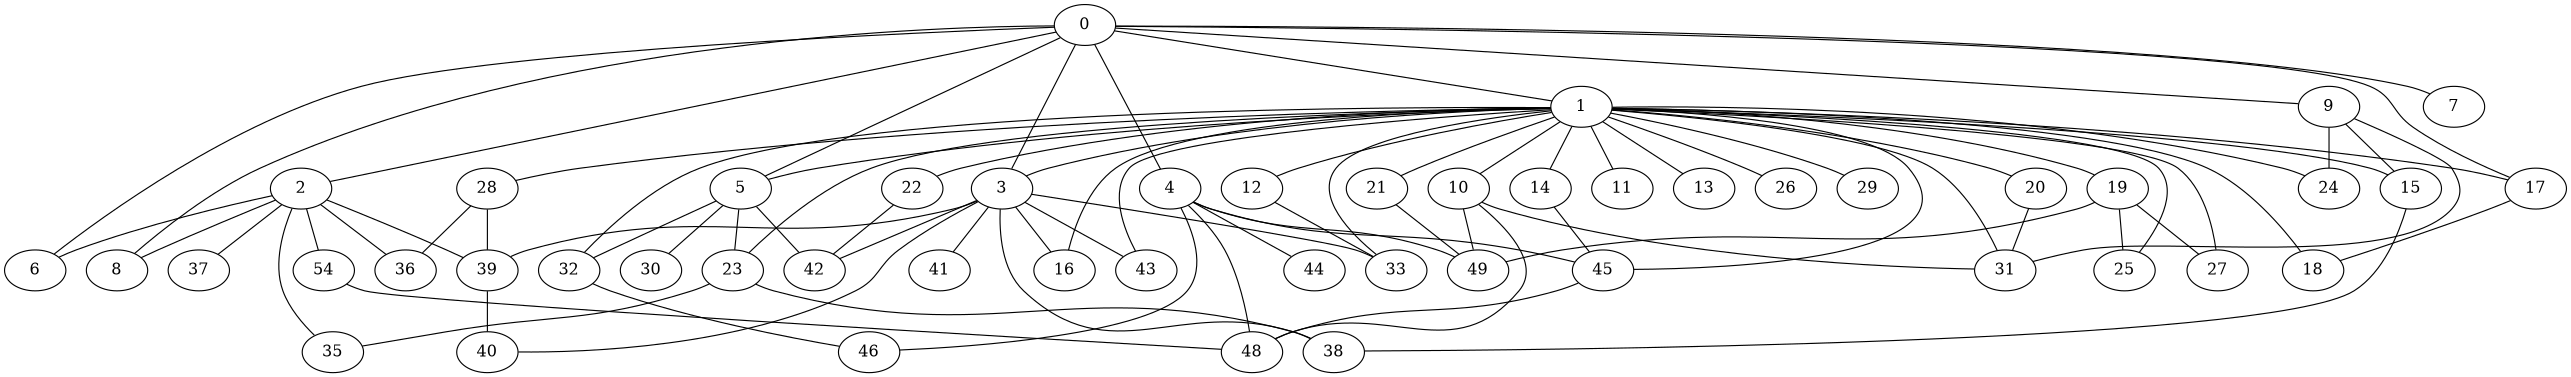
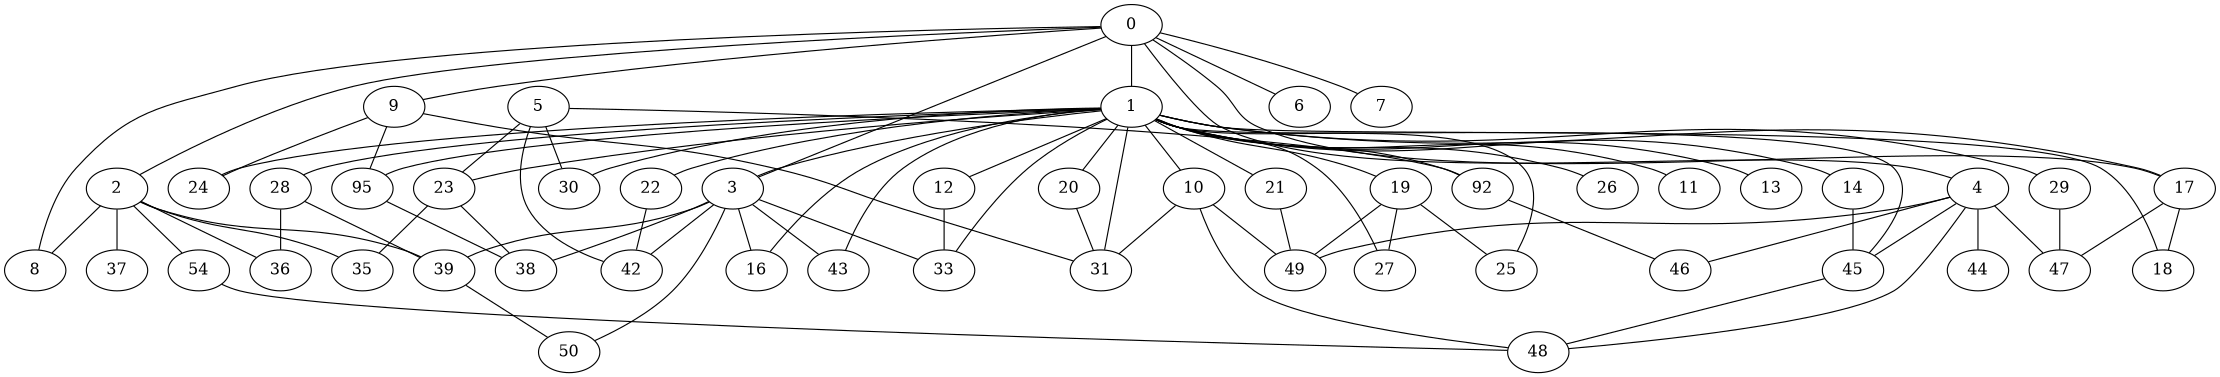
  graph {
    0
    1
    2
    3
    4
    5
    6
    7
    8
    9
    17
    10
    11
    12
    13
    14
-   15
+   15 [label=95]
    16
    18
    19
    20
    21
    22
    23
    24
    25
    26
    27
    28
    29
    30
    31
-   32
+   32 [label=92]
    33
    45
    43
    n37 [label=54]
    35
    36
    37
    39
    38
-   40
-   41
+   40 [label=50]
    42
    44
    46
+   47
    48
    49
    0 -- 1
    0 -- 2
    0 -- 3
    0 -- 4
-   0 -- 5
    0 -- 6
    0 -- 7
    0 -- 8
    0 -- 9
    0 -- 17
    1 -- 3
    1 -- 17
    1 -- 10
    1 -- 11
    1 -- 12
    1 -- 13
    1 -- 14
    1 -- 15
    1 -- 16
    1 -- 18
    1 -- 19
    1 -- 20
    1 -- 21
    1 -- 22
    1 -- 23
    1 -- 24
    1 -- 25
    1 -- 26
    1 -- 27
    1 -- 28
    1 -- 29
-   1 -- 5
+   1 -- 30
    1 -- 31
    1 -- 32
    1 -- 33
    1 -- 45
    1 -- 43
-   2 -- 6
    2 -- 8
    2 -- n37
    2 -- 35
    2 -- 36
    2 -- 37
    2 -- 39
    3 -- 16
    3 -- 33
    3 -- 43
    3 -- 39
    3 -- 38
    3 -- 40
-   3 -- 41
    3 -- 42
    4 -- 45
    4 -- 44
    4 -- 46
+   4 -- 47
    4 -- 48
    4 -- 49
    5 -- 23
    5 -- 30
    5 -- 32
    5 -- 42
    9 -- 15
    9 -- 24
    9 -- 31
    17 -- 18
+   17 -- 47
    10 -- 31
    10 -- 48
    10 -- 49
    12 -- 33
    14 -- 45
    15 -- 38
    19 -- 25
    19 -- 27
    19 -- 49
    20 -- 31
    21 -- 49
    22 -- 42
    23 -- 35
    23 -- 38
    28 -- 36
    28 -- 39
+   29 -- 47
    32 -- 46
    45 -- 48
    n37 -- 48
    39 -- 40
  }
